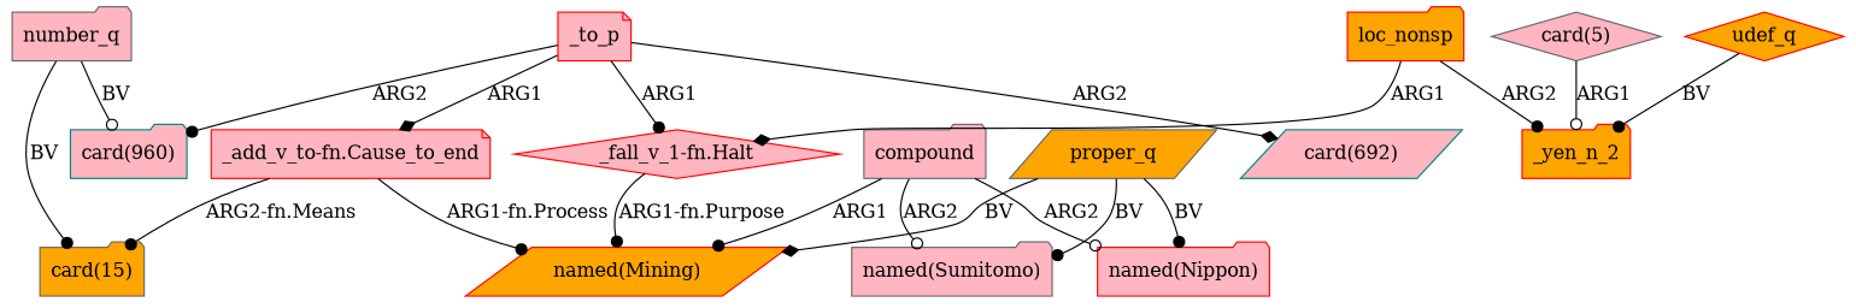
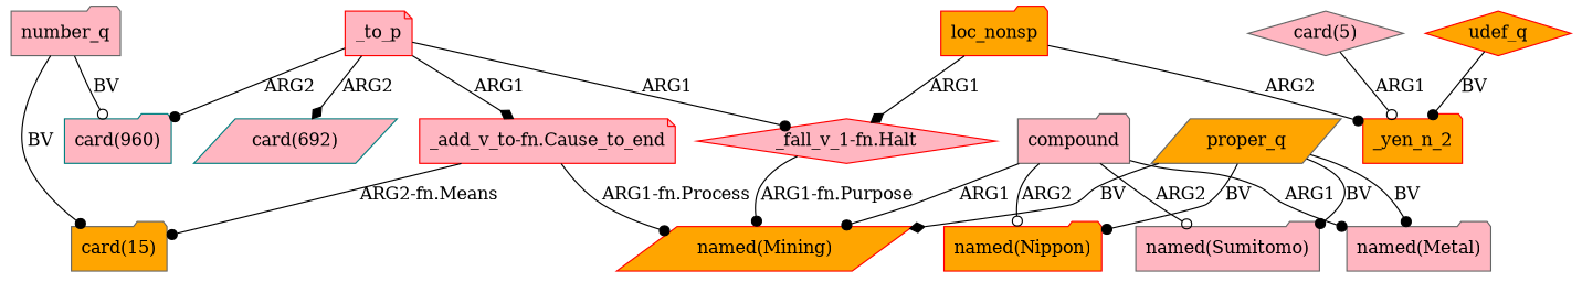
  digraph {
    node [color=red fillcolor=lightpink shape=folder style=filled]
    edge [arrowhead=dot]
    number_q [color=gray40]
    "card(960)" [color=teal]
    "card(15)" [color=gray40 fillcolor=orange]
    "card(692)" [color=teal shape=parallelogram]
    compound [color=gray40]
    "named(Sumitomo)" [color=gray40]
-   "named(Nippon)"
+   "named(Metal)" [color=gray40]
+   "named(Nippon)" [fillcolor=orange]
    "named(Mining)" [fillcolor=orange shape=parallelogram]
    _to_p [shape=note]
    "_fall_v_1-fn.Halt" [shape=diamond]
    "_add_v_to-fn.Cause_to_end" [shape=note]
    proper_q [color=gray40 fillcolor=orange shape=parallelogram]
    loc_nonsp [fillcolor=orange]
    _yen_n_2 [fillcolor=orange]
    "card(5)" [color=gray40 shape=diamond]
    udef_q [fillcolor=orange shape=diamond]
    number_q -> "card(960)" [arrowhead=odot label=BV]
    number_q -> "card(15)" [label=BV]
    compound -> "named(Sumitomo)" [arrowhead=odot label=ARG2]
+   compound -> "named(Metal)" [label=ARG1]
    compound -> "named(Nippon)" [arrowhead=odot label=ARG2]
    compound -> "named(Mining)" [label=ARG1]
    _to_p -> "card(960)" [label=ARG2]
    _to_p -> "card(692)" [arrowhead=diamond label=ARG2]
    _to_p -> "_fall_v_1-fn.Halt" [label=ARG1]
    _to_p -> "_add_v_to-fn.Cause_to_end" [arrowhead=diamond label=ARG1]
    "_fall_v_1-fn.Halt" -> "named(Mining)" [label="ARG1-fn.Purpose"]
    "_add_v_to-fn.Cause_to_end" -> "card(15)" [label="ARG2-fn.Means"]
    "_add_v_to-fn.Cause_to_end" -> "named(Mining)" [label="ARG1-fn.Process"]
    proper_q -> "named(Sumitomo)" [label=BV]
+   proper_q -> "named(Metal)" [label=BV]
    proper_q -> "named(Nippon)" [label=BV]
    proper_q -> "named(Mining)" [arrowhead=diamond label=BV]
    loc_nonsp -> "_fall_v_1-fn.Halt" [arrowhead=diamond label=ARG1]
    loc_nonsp -> _yen_n_2 [label=ARG2]
    "card(5)" -> _yen_n_2 [arrowhead=odot label=ARG1]
    udef_q -> _yen_n_2 [label=BV]
  }
